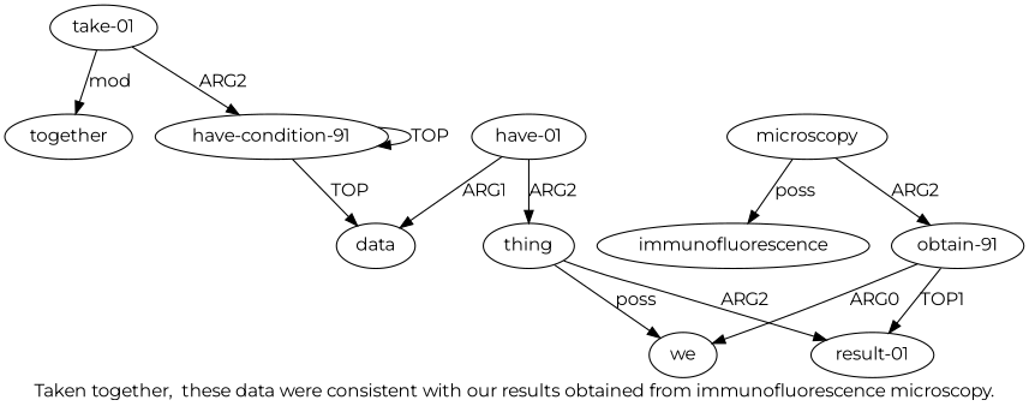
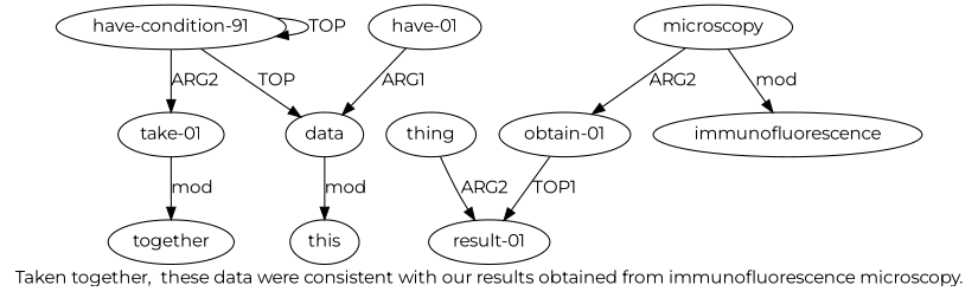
  digraph {
    fontname=Montserrat
    label="Taken together,  these data were consistent with our results obtained from immunofluorescence microscopy."
    node [color=black fontname=Montserrat]
    edge [color=black fontname=Montserrat gold_label=ARG2 test_label=ARG2]
    n1 [gold_ind=11 gold_label=together label=together test_ind=11 test_label=together]
    n2 [gold_ind=10 gold_label="take-01" label="take-01" test_ind=10 test_label="take-01"]
    n3 [gold_ind=1 gold_label=data label=data test_ind=1 test_label=data]
+   n4 [gold_ind=9 gold_label=this label=this test_ind=9 test_label=this]
    n5 [gold_ind=0 gold_label="have-condition-91" label="have-condition-91" test_ind=0 test_label="have-condition-91"]
    n6 [gold_ind=3 gold_label=thing label=thing test_ind=3 test_label=thing]
-   n7 [gold_ind=8 gold_label=we label=we test_ind=8 test_label=we]
    n8 [gold_ind=4 gold_label="result-01" label="result-01" test_ind=4 test_label="result-01"]
    n9 [gold_ind=2 gold_label="consistent-01" label="have-01" test_ind=2 test_label="consistent-01"]
-   n10 [gold_ind=5 gold_label="obtain-01" label="obtain-91" test_ind=5 test_label="obtain-01"]
+   n10 [gold_ind=5 gold_label="obtain-01" label="obtain-01" test_ind=5 test_label="obtain-01"]
    n11 [gold_ind=6 gold_label=microscopy label=microscopy test_ind=6 test_label=microscopy]
    n12 [gold_ind=7 gold_label=immunofluorescence label=immunofluorescence test_ind=7 test_label=immunofluorescence]
    n2 -> n1 [gold_label=mod label=mod test_label=mod]
-   n2 -> n5 [label=ARG2]
+   n3 -> n4 [gold_label=mod label=mod test_label=mod]
+   n5 -> n2 [label=ARG2]
    n5 -> n3 [gold_label=ARG1 label=TOP test_label=ARG1]
    n5 -> n5 [gold_label=TOP label=TOP test_label=TOP]
-   n6 -> n7 [gold_label=poss label=poss test_label=poss]
    n6 -> n8 [label=ARG2]
    n9 -> n3 [gold_label=ARG1 label=ARG1 test_label=ARG1]
-   n9 -> n6 [label=ARG2]
-   n10 -> n7 [gold_label=ARG0 label=ARG0 test_label=ARG0]
    n10 -> n8 [gold_label=ARG1 label=TOP1 test_label=ARG1]
    n11 -> n10 [label=ARG2]
-   n11 -> n12 [gold_label=mod label=poss test_label=mod]
+   n11 -> n12 [gold_label=mod label=mod test_label=mod]
  }
